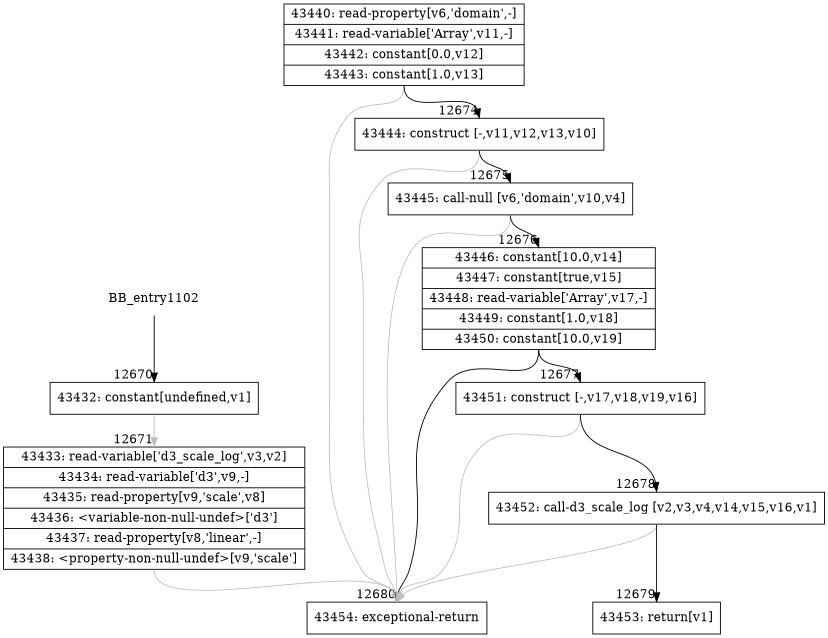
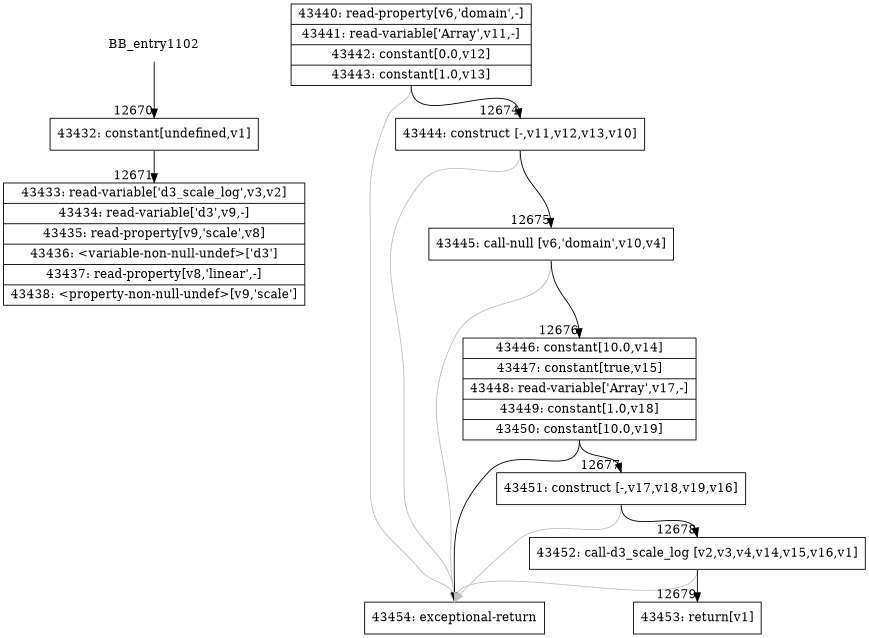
  digraph {
    rankdir=TD
    node [shape=record]
    edge [headport=n tailport=s]
    n1 [label=BB_entry1102 shape=none]
    n2 [label="{43432: constant[undefined,v1]}"]
    n3 [label="{43433: read-variable['d3_scale_log',v3,v2]|43434: read-variable['d3',v9,-]|43435: read-property[v9,'scale',v8]|43436: \<variable-non-null-undef\>['d3']|43437: read-property[v8,'linear',-]|43438: \<property-non-null-undef\>[v9,'scale']}"]
    n4 [label="{43454: exceptional-return}"]
    n5 [label="{43440: read-property[v6,'domain',-]|43441: read-variable['Array',v11,-]|43442: constant[0.0,v12]|43443: constant[1.0,v13]}"]
    n6 [label="{43444: construct [-,v11,v12,v13,v10]}"]
    n7 [label="{43445: call-null [v6,'domain',v10,v4]}"]
    n8 [label="{43446: constant[10.0,v14]|43447: constant[true,v15]|43448: read-variable['Array',v17,-]|43449: constant[1.0,v18]|43450: constant[10.0,v19]}"]
    n9 [label="{43451: construct [-,v17,v18,v19,v16]}"]
    n10 [label="{43452: call-d3_scale_log [v2,v3,v4,v14,v15,v16,v1]}"]
    n11 [label="{43453: return[v1]}"]
    n1 -> n2 [headlabel="    12670"]
-   n2 -> n3 [headlabel="      12671" color=gray]
-   n3 -> n4 [color=gray headlabel="      12680"]
+   n2 -> n3 [headlabel="      12671"]
    n5 -> n4 [color=gray]
    n5 -> n6 [headlabel="      12674"]
    n6 -> n4 [color=gray]
    n6 -> n7 [headlabel="      12675"]
    n7 -> n4 [color=gray]
    n7 -> n8 [headlabel="      12676"]
    n8 -> n4 [color=black]
    n8 -> n9 [headlabel="      12677"]
    n9 -> n4 [color=gray]
    n9 -> n10 [headlabel="      12678"]
    n10 -> n4 [color=gray]
    n10 -> n11 [headlabel="      12679"]
  }
